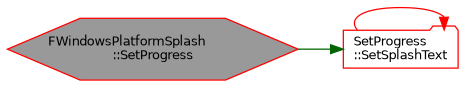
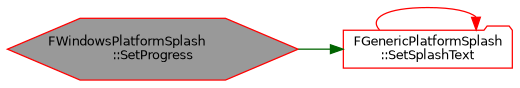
  digraph {
    rankdir=LR
    node [color=red fontname=Helvetica fontsize=10 style=filled]
    edge [fontname=Helvetica fontsize=10 labelfontname=Helvetica labelfontsize=10 style=solid]
    n1 [fillcolor=grey60 fontcolor=black height=0.2 label="FWindowsPlatformSplash\l::SetProgress" shape=hexagon width=0.4]
-   n2 [fillcolor=white height=0.2 label="SetProgress\l::SetSplashText" shape=folder width=0.4]
+   n2 [fillcolor=white height=0.2 label="FGenericPlatformSplash\l::SetSplashText" shape=folder width=0.4]
    n1 -> n2 [color=darkgreen]
    n2 -> n2 [color=red]
  }
